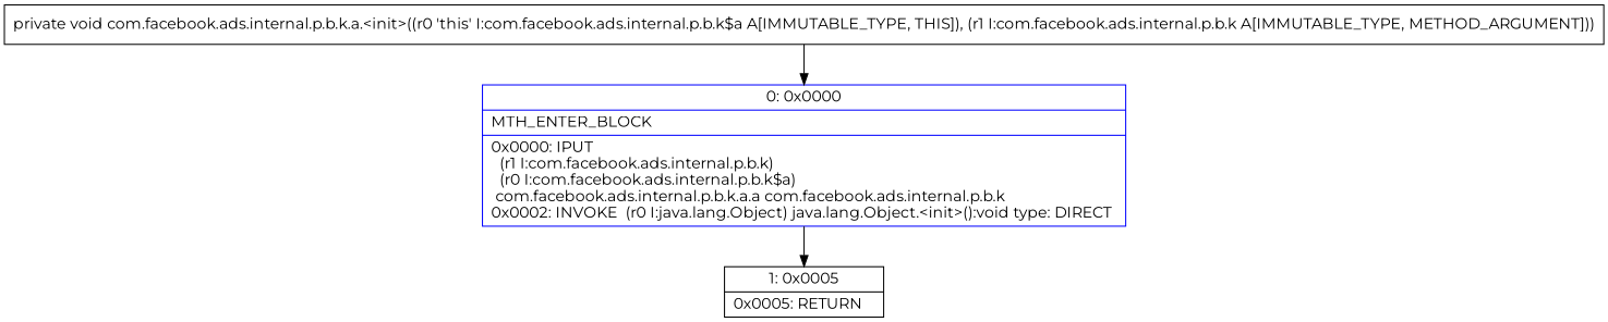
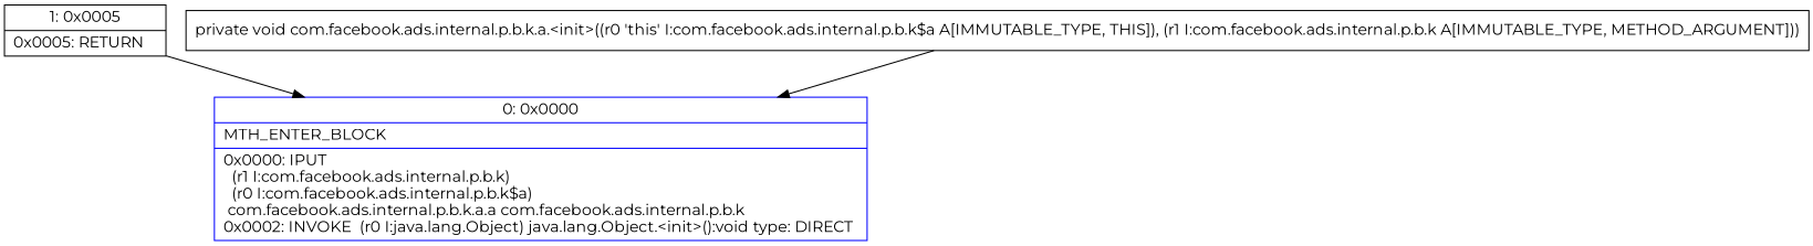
  digraph {
    fontname=Montserrat
    node [shape=record color=black fontname=Montserrat]
    edge [fontname=Montserrat]
    n1 [label="{0\:\ 0x0000|MTH_ENTER_BLOCK\l|0x0000: IPUT  \l  (r1 I:com.facebook.ads.internal.p.b.k)\l  (r0 I:com.facebook.ads.internal.p.b.k$a)\l com.facebook.ads.internal.p.b.k.a.a com.facebook.ads.internal.p.b.k \l0x0002: INVOKE  (r0 I:java.lang.Object) java.lang.Object.\<init\>():void type: DIRECT \l}" color=blue]
    n2 [label="{1\:\ 0x0005|0x0005: RETURN   \l}"]
    n3 [label="{private void com.facebook.ads.internal.p.b.k.a.\<init\>((r0 'this' I:com.facebook.ads.internal.p.b.k$a A[IMMUTABLE_TYPE, THIS]), (r1 I:com.facebook.ads.internal.p.b.k A[IMMUTABLE_TYPE, METHOD_ARGUMENT])) }"]
-   n1 -> n2
+   n2 -> n1
    n3 -> n1
  }
